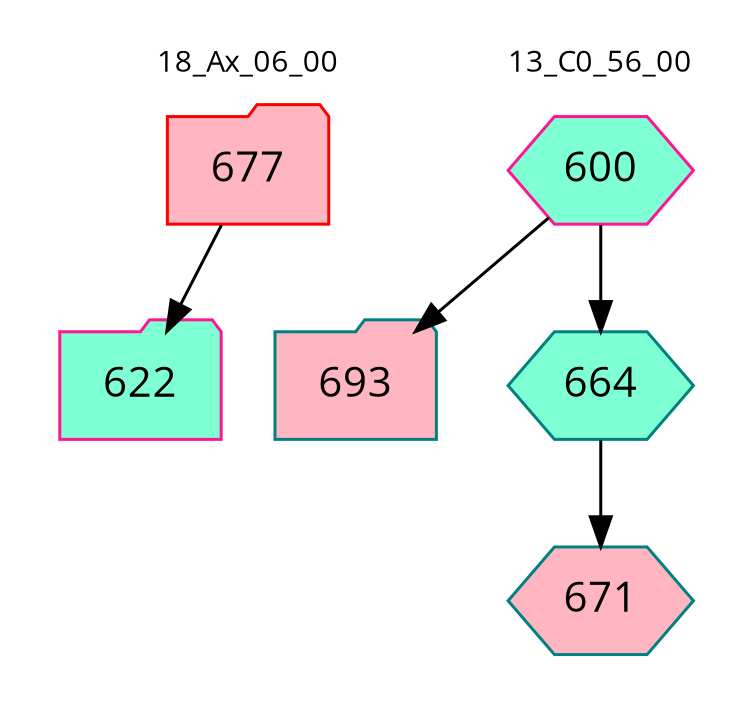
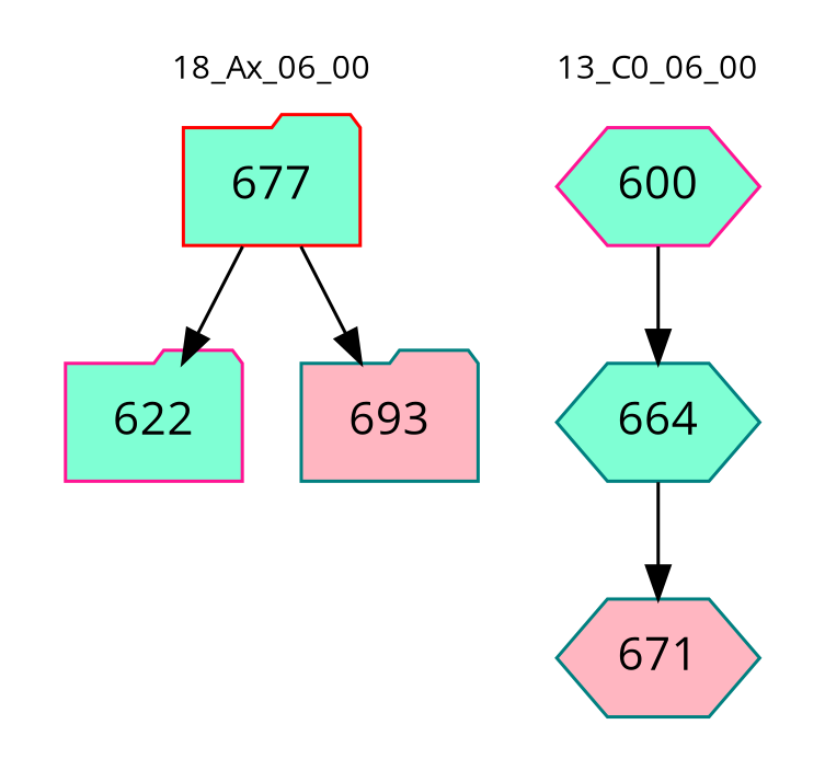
  digraph {
    fontname="Open Sans"
    node [color=teal fillcolor=lightpink fontname="Open Sans" shape=folder style=filled]
    edge [color=black fontname="Open Sans"]
-   n1 [color=red label=677]
+   n1 [color=red fillcolor=aquamarine label=677]
    n2 [color=deeppink fillcolor=aquamarine label=622]
    n3 [label=693]
    n4 [fillcolor=aquamarine label=664 shape=hexagon]
    n5 [color=deeppink fillcolor=aquamarine label=600 shape=hexagon]
    n6 [label=671 shape=hexagon]
    subgraph cluster_1 {
      color=white
      fontsize=10
      label="18_Ax_06_00"
      n1
      n2
      n3
    }
    subgraph cluster_2 {
      color=white
      fontsize=10
-     label="13_C0_56_00"
+     label="13_C0_06_00"
      n4
      n5
      n6
    }
    n1 -> n2
-   n5 -> n3
+   n1 -> n3
    n4 -> n6
    n5 -> n4
  }
